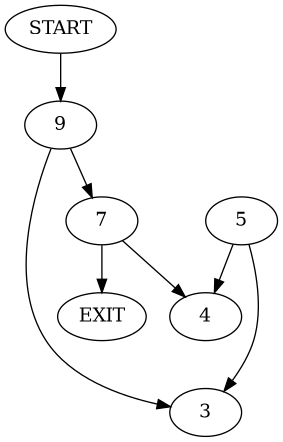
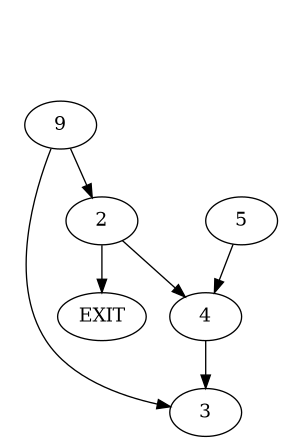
  digraph {
-   n1 [label=START]
    n2 [label=9]
-   2 [label=7]
+   2
    3
    5
    4
    n7 [label=EXIT]
-   n1 -> n2
    n2 -> 2
    n2 -> 3
    2 -> 4
    2 -> n7
    5 -> 4
-   5 -> 3
+   4 -> 3
  }
